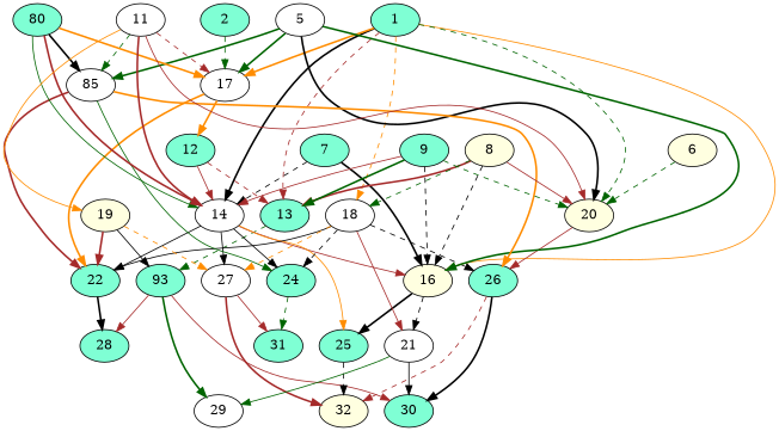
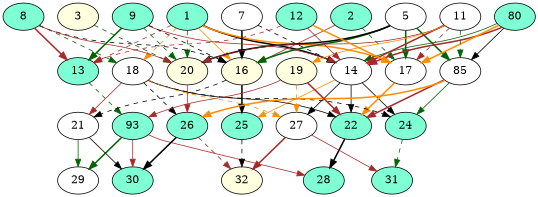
  digraph {
    node [alpha=0.13 fillcolor=aquamarine style=filled]
    edge [color=brown style=solid]
    1 [alpha=0.10 expect_size=4250591769372127]
    13 [alpha=0.01 expect_size=1766633379516838144]
    14 [expect_size=1948863364286470912 fillcolor=white]
    16 [alpha=0.05 expect_size=158828916627871744 fillcolor=lightyellow]
    17 [expect_size=120863143424826176 fillcolor=white]
    18 [alpha=0.05 expect_size=401231686535584832 fillcolor=white]
    20 [alpha=0.01 expect_size=256189946894392736 fillcolor=lightyellow]
    n8 [alpha=0.04 expect_size=19157628874944100 label=93]
    22 [alpha=0.09 expect_size=196899655558883180544]
    24 [alpha=0.19 expect_size=31498305494451680]
    25 [alpha=0.11 expect_size=2181341236236298223616]
    27 [alpha=0.10 expect_size=233819849793542272 fillcolor=white]
    21 [alpha=0.20 expect_size=179936301926233088 fillcolor=white]
    26 [alpha=0.19 expect_size=2266130676017612288]
    29 [alpha=0.07 expect_size=878642578671807 fillcolor=white]
    30 [alpha=0.09 expect_size=128487626108352256]
    28 [alpha=0.08 expect_size=3296170419710703]
    31 [alpha=0.18 expect_size=83788618121082830848]
    32 [alpha=0.14 expect_size=1072154775525296963584 fillcolor=lightyellow]
    2 [alpha=0.04 expect_size=31010297323362136]
    5 [alpha=0.06 expect_size=673863464504352833536 fillcolor=white]
    n22 [alpha=0.14 expect_size=1098749259900675 fillcolor=white label=85]
-   6 [alpha=0.12 expect_size=397337426537734592 fillcolor=lightyellow]
-   7 [alpha=0.18 expect_size=1938723209398720659456]
-   8 [alpha=0.20 expect_size=27698955903228620 fillcolor=lightyellow]
+   6 [alpha=0.12 expect_size=397337426537734592 fillcolor=lightyellow label=3]
+   7 [alpha=0.18 expect_size=1938723209398720659456 fillcolor=white]
+   8 [alpha=0.20 expect_size=27698955903228620]
    9 [alpha=0.17 expect_size=16102512094364041216]
    n27 [alpha=0.12 expect_size=232155989833349595136 label=80]
    11 [expect_size=35039289065977012 fillcolor=white]
    19 [alpha=0.08 expect_size=39492255962103808000 fillcolor=lightyellow]
    12 [alpha=0.17 expect_size=92775960612438016000]
    1 -> 13 [style=dashed]
    1 -> 14 [color=black style=bold]
    1 -> 16 [color=darkorange]
    1 -> 17 [color=darkorange style=bold]
    1 -> 18 [color=darkorange style=dashed]
    1 -> 20 [color=darkgreen style=dashed]
    13 -> n8 [color=darkgreen style=dashed]
    14 -> 22 [color=black]
    14 -> 24 [color=black]
    14 -> 25 [color=darkorange]
    14 -> 27 [color=black]
    16 -> 25 [color=black style=bold]
    16 -> 21 [color=black style=dashed]
    17 -> 22 [color=darkorange style=bold]
    18 -> 22 [color=black]
    18 -> 24 [color=black style=dashed]
    18 -> 27 [color=darkorange style=dashed]
    18 -> 21
    18 -> 26 [color=black style=dashed]
    20 -> 26
    n8 -> 29 [color=darkgreen style=bold]
    n8 -> 30
    n8 -> 28
    22 -> 28 [color=black style=bold]
    24 -> 31 [color=darkgreen style=dashed]
    25 -> 32 [color=black style=dashed]
    27 -> 31
    27 -> 32 [style=bold]
    21 -> 29 [color=darkgreen]
    21 -> 30 [color=black]
    26 -> 30 [color=black style=bold]
    26 -> 32 [style=dashed]
-   14 -> 16
+   2 -> 16
    2 -> 17 [color=darkgreen style=dashed]
    5 -> 16 [color=darkgreen style=bold]
    5 -> 17 [color=darkgreen style=bold]
    5 -> 20 [color=black style=bold]
    5 -> n22 [color=darkgreen style=bold]
    n22 -> 22 [style=bold]
    n22 -> 24 [color=darkgreen]
    n22 -> 26 [color=darkorange style=bold]
    6 -> 20 [color=darkgreen style=dashed]
    7 -> 14 [color=black style=dashed]
    7 -> 16 [color=black style=bold]
    8 -> 13 [style=bold]
    8 -> 16 [color=black style=dashed]
    8 -> 18 [color=darkgreen style=dashed]
    8 -> 20
    9 -> 13 [color=darkgreen style=bold]
    9 -> 14
    9 -> 16 [color=black style=dashed]
    9 -> 20 [color=darkgreen style=dashed]
    n27 -> 14 [color=darkgreen]
    n27 -> 14 [style=bold]
    n27 -> 17 [color=darkorange style=bold]
-   n27 -> n22 [color=black style=bold]
+   n27 -> n22 [color=black]
    11 -> 14 [style=bold]
    11 -> 17 [style=dashed]
    11 -> 20
    11 -> n22 [color=darkgreen style=dashed]
    11 -> 19 [color=darkorange]
-   19 -> n8 [color=black]
+   19 -> n8
    19 -> 22 [style=bold]
    19 -> 27 [color=darkorange style=dashed]
    12 -> 13 [style=dashed]
    12 -> 14
-   17 -> 12 [color=darkorange style=bold]
+   12 -> 17 [color=darkorange style=bold]
  }
